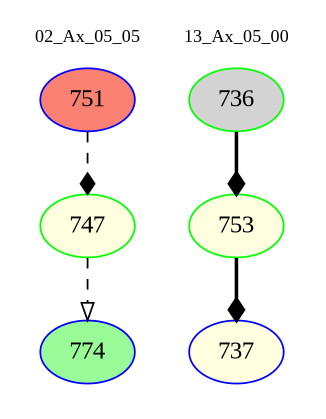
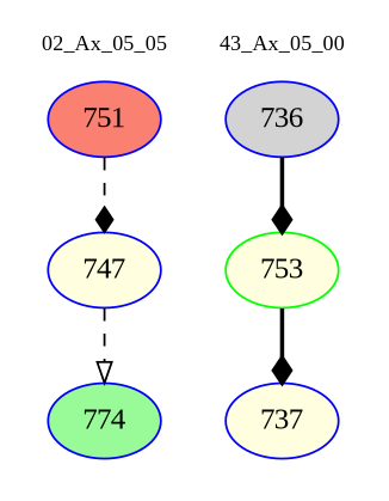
  digraph {
    fontname="Liberation Serif"
    node [color=blue fillcolor=lightyellow fontname="Liberation Serif" style=filled]
    edge [arrowhead=diamond color=black fontname="Liberation Serif" style=dashed]
    n1 [fillcolor=salmon label=751]
-   n2 [color=green label=747]
+   n2 [label=747]
    n3 [fillcolor=palegreen label=774]
-   n4 [color=green fillcolor=lightgrey label=736]
+   n4 [fillcolor=lightgrey label=736]
    n5 [color=green label=753]
    n6 [label=737]
    subgraph cluster_1 {
      color=white
      fontsize=10
      label="02_Ax_05_05"
      n1
      n2
      n3
    }
    subgraph cluster_2 {
      color=white
      fontsize=10
-     label="13_Ax_05_00"
+     label="43_Ax_05_00"
      n4
      n5
      n6
    }
    n1 -> n2
    n2 -> n3 [arrowhead=onormal]
    n4 -> n5 [style=bold]
    n5 -> n6 [style=bold]
  }
